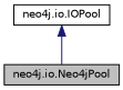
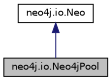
  digraph {
    node [color=black fontname=Helvetica fontsize=10 shape=record style=filled]
    n1 [fillcolor=grey75 fontcolor=black height=0.2 label="neo4j.io.Neo4jPool" width=0.4]
-   n2 [fillcolor=white height=0.2 label="neo4j.io.IOPool" width=0.4]
+   n2 [fillcolor=white height=0.2 label="neo4j.io.Neo" width=0.4]
    n2 -> n1 [color=midnightblue dir=back fontname=Helvetica fontsize=10 labelfontname=Helvetica labelfontsize=10 style=solid]
  }
